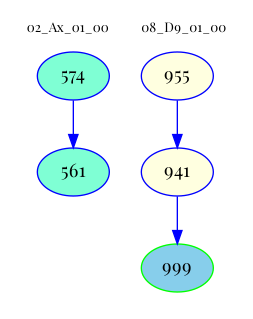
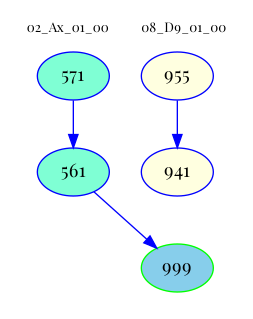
  digraph {
    fontname="Playfair Display"
    node [color=blue fillcolor=aquamarine fontname="Playfair Display" style=filled]
    edge [color=blue fontname="Playfair Display"]
-   n1 [label=574]
+   n1 [label=571]
    n2 [label=561]
    n3 [fillcolor=lightyellow label=955]
    n4 [fillcolor=lightyellow label=941]
    n5 [color=green fillcolor=skyblue label=999]
    subgraph cluster_1 {
      color=white
      fontsize=10
      label="02_Ax_01_00"
      n1
      n2
    }
    subgraph cluster_2 {
      color=white
      fontsize=10
      label="08_D9_01_00"
      n3
      n4
      n5
    }
    n1 -> n2
    n3 -> n4
-   n4 -> n5
+   n2 -> n5
  }
